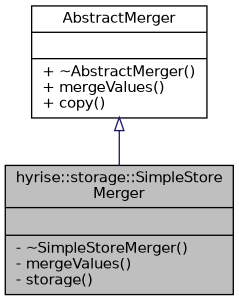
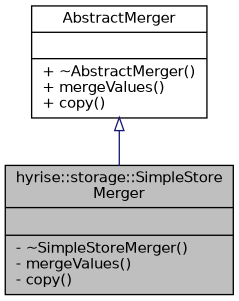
  digraph {
    node [color=black fontname=Helvetica fontsize=11 shape=record style=filled]
-   n1 [fillcolor=grey75 fontcolor=black height=0.2 label="{hyrise::storage::SimpleStore\lMerger\n||- ~SimpleStoreMerger()\l- mergeValues()\l- storage()\l}" width=0.4]
+   n1 [fillcolor=grey75 fontcolor=black height=0.2 label="{hyrise::storage::SimpleStore\lMerger\n||- ~SimpleStoreMerger()\l- mergeValues()\l- copy()\l}" width=0.4]
    n2 [fillcolor=white height=0.2 label="{AbstractMerger\n||+ ~AbstractMerger()\l+ mergeValues()\l+ copy()\l}" width=0.4]
    n2 -> n1 [arrowtail=onormal color=midnightblue dir=back fontname=Helvetica fontsize=11 labelfontname=Helvetica labelfontsize=11 style=solid]
  }
